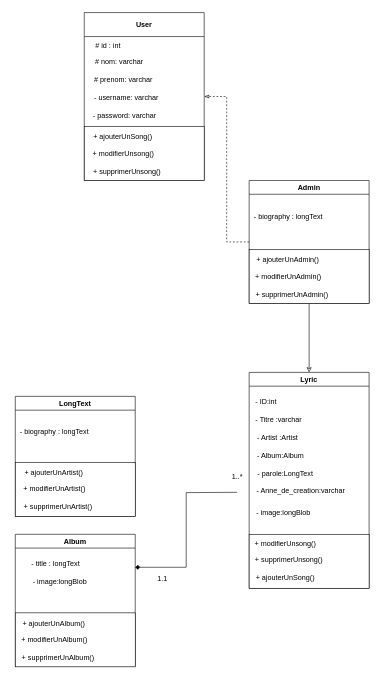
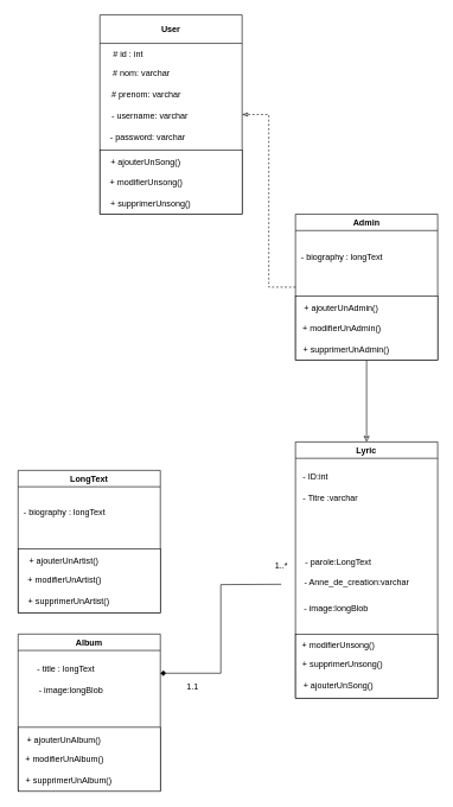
  <mxCell id="0" />
  <mxCell id="1" parent="0" />
  <mxCell id="2" value="Lyric" style="swimlane;whiteSpace=wrap;html=1;" parent="1" vertex="1"><mxGeometry x="415" y="620" width="200" height="360" as="geometry" /></mxCell>
  <mxCell id="3" value="- Titre :varchar" style="text;html=1;align=center;verticalAlign=middle;resizable=0;points=[];autosize=1;strokeColor=none;fillColor=none;" parent="2" vertex="1"><mxGeometry x="-1" y="64" width="100" height="30" as="geometry" /></mxCell>
- <mxCell id="4" value="- Artist :Artist" style="text;html=1;align=center;verticalAlign=middle;resizable=0;points=[];autosize=1;strokeColor=none;fillColor=none;" parent="2" vertex="1"><mxGeometry x="2" y="94" width="90" height="30" as="geometry" /></mxCell>
- <mxCell id="5" value="- Album:Album" style="text;html=1;align=center;verticalAlign=middle;resizable=0;points=[];autosize=1;strokeColor=none;fillColor=none;" parent="2" vertex="1"><mxGeometry x="2" y="124" width="100" height="30" as="geometry" /></mxCell>
  <mxCell id="6" value="- Anne_de_creation:varchar" style="text;html=1;align=center;verticalAlign=middle;resizable=0;points=[];autosize=1;strokeColor=none;fillColor=none;" parent="2" vertex="1"><mxGeometry x="1" y="183" width="170" height="30" as="geometry" /></mxCell>
  <mxCell id="7" value="- parole:LongText" style="text;html=1;align=center;verticalAlign=middle;resizable=0;points=[];autosize=1;strokeColor=none;fillColor=none;" parent="2" vertex="1"><mxGeometry y="154" width="120" height="30" as="geometry" /></mxCell>
  <mxCell id="8" value="- ID:int" style="text;html=1;align=center;verticalAlign=middle;resizable=0;points=[];autosize=1;strokeColor=none;fillColor=none;" parent="2" vertex="1"><mxGeometry x="-2" y="34" width="60" height="30" as="geometry" /></mxCell>
  <mxCell id="9" value="" style="group" parent="2" vertex="1" connectable="0"><mxGeometry x="-5" y="270" width="205" height="90" as="geometry" /></mxCell>
  <mxCell id="10" value="" style="whiteSpace=wrap;html=1;" parent="9" vertex="1"><mxGeometry x="5" width="200" height="90" as="geometry" /></mxCell>
  <mxCell id="11" value="+ ajouterUnSong()" style="text;html=1;align=center;verticalAlign=middle;resizable=0;points=[];autosize=1;strokeColor=none;fillColor=none;" parent="9" vertex="1"><mxGeometry x="5" y="57" width="120" height="30" as="geometry" /></mxCell>
  <mxCell id="12" value="+ modifierUnsong()" style="text;html=1;align=center;verticalAlign=middle;resizable=0;points=[];autosize=1;strokeColor=none;fillColor=none;" parent="9" vertex="1"><mxGeometry y="1" width="130" height="30" as="geometry" /></mxCell>
  <mxCell id="13" value="+ supprimerUnsong()" style="text;html=1;align=center;verticalAlign=middle;resizable=0;points=[];autosize=1;strokeColor=none;fillColor=none;" parent="9" vertex="1"><mxGeometry x="1" y="27" width="140" height="30" as="geometry" /></mxCell>
  <mxCell id="14" value="- image:longBlob" style="text;html=1;align=center;verticalAlign=middle;resizable=0;points=[];autosize=1;strokeColor=none;fillColor=none;" parent="2" vertex="1"><mxGeometry x="2" y="220" width="110" height="30" as="geometry" /></mxCell>
  <mxCell id="15" value="LongText" style="swimlane;whiteSpace=wrap;html=1;" parent="1" vertex="1"><mxGeometry x="25" y="660" width="200" height="200" as="geometry" /></mxCell>
  <mxCell id="16" value="- biography : longText" style="text;html=1;align=center;verticalAlign=middle;resizable=0;points=[];autosize=1;strokeColor=none;fillColor=none;" parent="15" vertex="1"><mxGeometry x="-5" y="45" width="140" height="30" as="geometry" /></mxCell>
  <mxCell id="17" value="" style="group" parent="15" vertex="1" connectable="0"><mxGeometry y="110" width="200" height="90" as="geometry" /></mxCell>
  <mxCell id="18" value="" style="whiteSpace=wrap;html=1;" parent="17" vertex="1"><mxGeometry width="200" height="90" as="geometry" /></mxCell>
  <mxCell id="19" value="+ ajouterUnArtist()" style="text;html=1;align=center;verticalAlign=middle;resizable=0;points=[];autosize=1;strokeColor=none;fillColor=none;" parent="17" vertex="1"><mxGeometry x="4" y="3" width="120" height="30" as="geometry" /></mxCell>
  <mxCell id="20" value="+ modifierUnArtist()" style="text;html=1;align=center;verticalAlign=middle;resizable=0;points=[];autosize=1;strokeColor=none;fillColor=none;" parent="17" vertex="1"><mxGeometry y="30" width="130" height="30" as="geometry" /></mxCell>
  <mxCell id="21" value="+ supprimerUnArtist()" style="text;html=1;align=center;verticalAlign=middle;resizable=0;points=[];autosize=1;strokeColor=none;fillColor=none;" parent="17" vertex="1"><mxGeometry x="1" y="60" width="140" height="30" as="geometry" /></mxCell>
  <mxCell id="22" value="User" style="swimlane;whiteSpace=wrap;html=1;startSize=40;" parent="1" vertex="1"><mxGeometry x="140" y="20" width="200" height="280" as="geometry" /></mxCell>
  <mxCell id="23" value="# nom: varchar" style="text;html=1;align=center;verticalAlign=middle;resizable=0;points=[];autosize=1;strokeColor=none;fillColor=none;" parent="22" vertex="1"><mxGeometry x="8" y="68" width="100" height="30" as="geometry" /></mxCell>
  <mxCell id="24" value="# prenom: varchar" style="text;html=1;align=center;verticalAlign=middle;resizable=0;points=[];autosize=1;strokeColor=none;fillColor=none;" parent="22" vertex="1"><mxGeometry x="5" y="98" width="120" height="30" as="geometry" /></mxCell>
  <mxCell id="25" value="# id : int&amp;nbsp;" style="text;html=1;align=center;verticalAlign=middle;resizable=0;points=[];autosize=1;strokeColor=none;fillColor=none;" parent="22" vertex="1"><mxGeometry x="6" y="41" width="70" height="30" as="geometry" /></mxCell>
  <mxCell id="26" value="- username: varchar" style="text;html=1;align=center;verticalAlign=middle;resizable=0;points=[];autosize=1;strokeColor=none;fillColor=none;" parent="22" vertex="1"><mxGeometry x="5" y="128" width="130" height="30" as="geometry" /></mxCell>
  <mxCell id="27" value="- password: varchar" style="text;html=1;align=center;verticalAlign=middle;resizable=0;points=[];autosize=1;strokeColor=none;fillColor=none;" parent="22" vertex="1"><mxGeometry x="2" y="158" width="130" height="30" as="geometry" /></mxCell>
  <mxCell id="28" value="" style="group" parent="22" vertex="1" connectable="0"><mxGeometry y="190" width="200" height="90" as="geometry" /></mxCell>
  <mxCell id="29" value="" style="whiteSpace=wrap;html=1;" parent="28" vertex="1"><mxGeometry width="200" height="90" as="geometry" /></mxCell>
  <mxCell id="30" value="+ ajouterUnSong()" style="text;html=1;align=center;verticalAlign=middle;resizable=0;points=[];autosize=1;strokeColor=none;fillColor=none;" parent="28" vertex="1"><mxGeometry x="4" y="3" width="120" height="30" as="geometry" /></mxCell>
  <mxCell id="31" value="+ modifierUnsong()" style="text;html=1;align=center;verticalAlign=middle;resizable=0;points=[];autosize=1;strokeColor=none;fillColor=none;" parent="28" vertex="1"><mxGeometry y="30" width="130" height="30" as="geometry" /></mxCell>
  <mxCell id="32" value="+ supprimerUnsong()" style="text;html=1;align=center;verticalAlign=middle;resizable=0;points=[];autosize=1;strokeColor=none;fillColor=none;" parent="28" vertex="1"><mxGeometry x="1" y="60" width="140" height="30" as="geometry" /></mxCell>
  <mxCell id="33" value="Album" style="swimlane;whiteSpace=wrap;html=1;" parent="1" vertex="1"><mxGeometry x="25" y="890" width="200" height="220" as="geometry" /></mxCell>
  <mxCell id="34" value="- title : longText" style="text;html=1;align=center;verticalAlign=middle;resizable=0;points=[];autosize=1;strokeColor=none;fillColor=none;" parent="33" vertex="1"><mxGeometry x="17" y="34" width="100" height="30" as="geometry" /></mxCell>
  <mxCell id="35" value="" style="group" parent="33" vertex="1" connectable="0"><mxGeometry y="131" width="200" height="90" as="geometry" /></mxCell>
  <mxCell id="36" value="" style="whiteSpace=wrap;html=1;" parent="35" vertex="1"><mxGeometry width="200" height="90" as="geometry" /></mxCell>
  <mxCell id="37" value="+ ajouterUnAlbum()" style="text;html=1;align=center;verticalAlign=middle;resizable=0;points=[];autosize=1;strokeColor=none;fillColor=none;" parent="35" vertex="1"><mxGeometry x="-1" y="3" width="130" height="30" as="geometry" /></mxCell>
  <mxCell id="38" value="+ modifierUnAlbum()" style="text;html=1;align=center;verticalAlign=middle;resizable=0;points=[];autosize=1;strokeColor=none;fillColor=none;" parent="35" vertex="1"><mxGeometry y="30" width="130" height="30" as="geometry" /></mxCell>
  <mxCell id="39" value="+ supprimerUnAlbum()" style="text;html=1;align=center;verticalAlign=middle;resizable=0;points=[];autosize=1;strokeColor=none;fillColor=none;" parent="35" vertex="1"><mxGeometry x="1" y="60" width="140" height="30" as="geometry" /></mxCell>
  <mxCell id="40" value="- image:longBlob" style="text;html=1;align=center;verticalAlign=middle;resizable=0;points=[];autosize=1;strokeColor=none;fillColor=none;" parent="33" vertex="1"><mxGeometry x="19" y="64" width="110" height="30" as="geometry" /></mxCell>
  <mxCell id="41" style="edgeStyle=orthogonalEdgeStyle;rounded=0;orthogonalLoop=1;jettySize=auto;html=1;entryX=1;entryY=0.5;entryDx=0;entryDy=0;endArrow=classicThin;endFill=0;dashed=1;" parent="1" source="43" target="22" edge="1"><mxGeometry relative="1" as="geometry" /></mxCell>
  <mxCell id="42" style="edgeStyle=orthogonalEdgeStyle;rounded=0;orthogonalLoop=1;jettySize=auto;html=1;entryX=0.5;entryY=0;entryDx=0;entryDy=0;endArrow=classic;endFill=0;" parent="1" source="43" target="2" edge="1"><mxGeometry relative="1" as="geometry" /></mxCell>
  <mxCell id="43" value="Admin" style="swimlane;whiteSpace=wrap;html=1;" parent="1" vertex="1"><mxGeometry x="415" y="300" width="200" height="205" as="geometry" /></mxCell>
  <mxCell id="44" value="- biography : longText" style="text;html=1;align=center;verticalAlign=middle;resizable=0;points=[];autosize=1;strokeColor=none;fillColor=none;" parent="43" vertex="1"><mxGeometry x="-5" y="45" width="140" height="30" as="geometry" /></mxCell>
  <mxCell id="45" value="" style="group" parent="43" vertex="1" connectable="0"><mxGeometry y="115" width="200" height="95" as="geometry" /></mxCell>
  <mxCell id="46" value="" style="whiteSpace=wrap;html=1;" parent="45" vertex="1"><mxGeometry width="200" height="90" as="geometry" /></mxCell>
  <mxCell id="47" value="+ ajouterUnAdmin()" style="text;html=1;align=center;verticalAlign=middle;resizable=0;points=[];autosize=1;strokeColor=none;fillColor=none;" parent="45" vertex="1"><mxGeometry x="-1" y="3" width="130" height="30" as="geometry" /></mxCell>
  <mxCell id="48" value="+ modifierUnAdmin()" style="text;html=1;align=center;verticalAlign=middle;resizable=0;points=[];autosize=1;strokeColor=none;fillColor=none;" parent="45" vertex="1"><mxGeometry y="30" width="130" height="30" as="geometry" /></mxCell>
  <mxCell id="49" value="+ supprimerUnAdmin()" style="text;html=1;align=center;verticalAlign=middle;resizable=0;points=[];autosize=1;strokeColor=none;fillColor=none;" parent="45" vertex="1"><mxGeometry x="1" y="60" width="140" height="30" as="geometry" /></mxCell>
  <mxCell id="50" value="1..*" style="text;html=1;align=center;verticalAlign=middle;resizable=0;points=[];autosize=1;strokeColor=none;fillColor=none;" parent="1" vertex="1"><mxGeometry x="375" y="780" width="40" height="30" as="geometry" /></mxCell>
  <mxCell id="51" value="1.1" style="text;html=1;align=center;verticalAlign=middle;resizable=0;points=[];autosize=1;strokeColor=none;fillColor=none;" parent="1" vertex="1"><mxGeometry x="250" y="950" width="40" height="30" as="geometry" /></mxCell>
  <mxCell id="52" style="edgeStyle=orthogonalEdgeStyle;rounded=0;orthogonalLoop=1;jettySize=auto;html=1;endArrow=diamond;endFill=1;entryX=1;entryY=0.25;entryDx=0;entryDy=0;" parent="1" target="33" edge="1"><mxGeometry relative="1" as="geometry"><mxPoint x="175" y="818" as="targetPoint" /><mxPoint x="395" y="820" as="sourcePoint" /></mxGeometry></mxCell>
